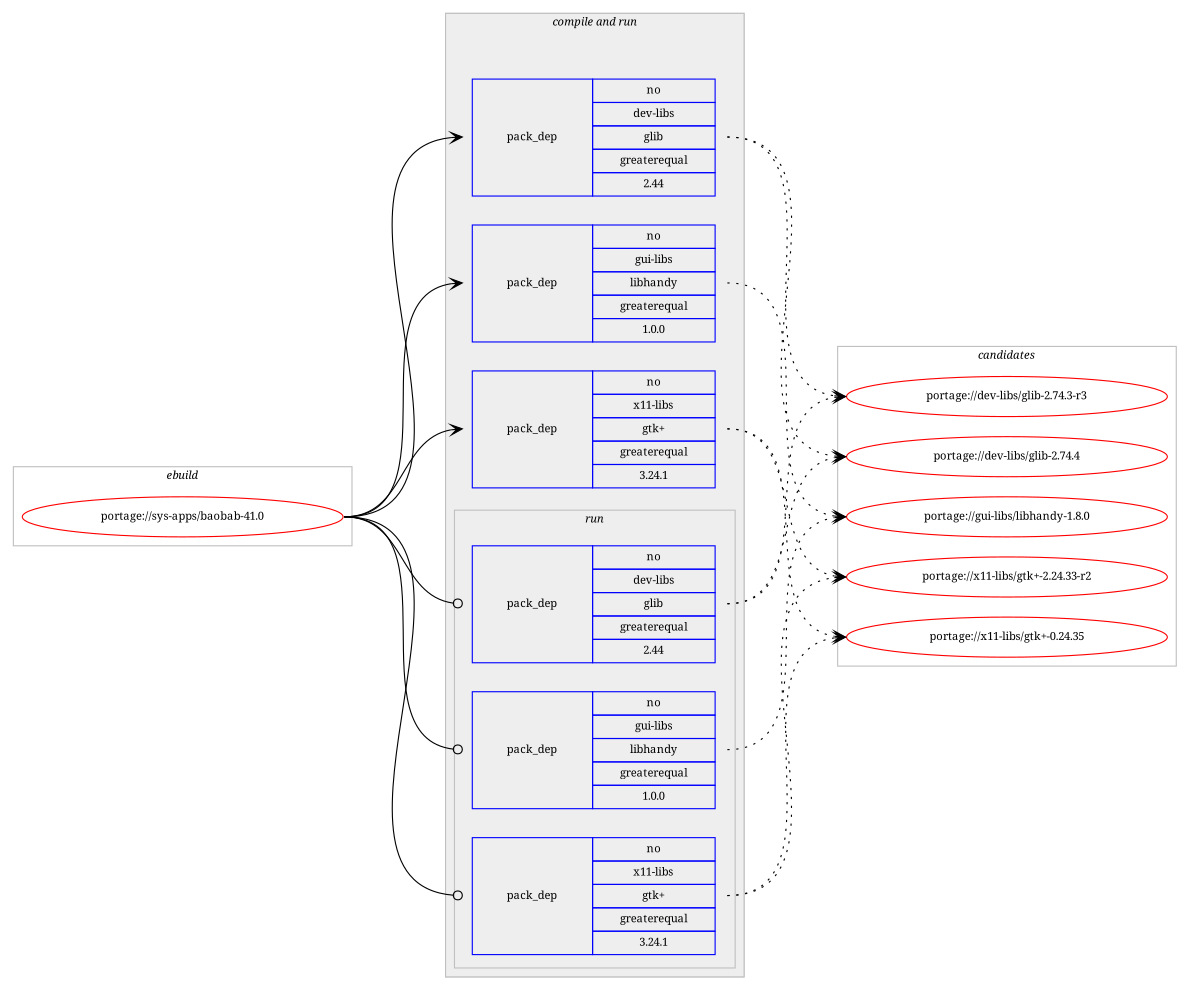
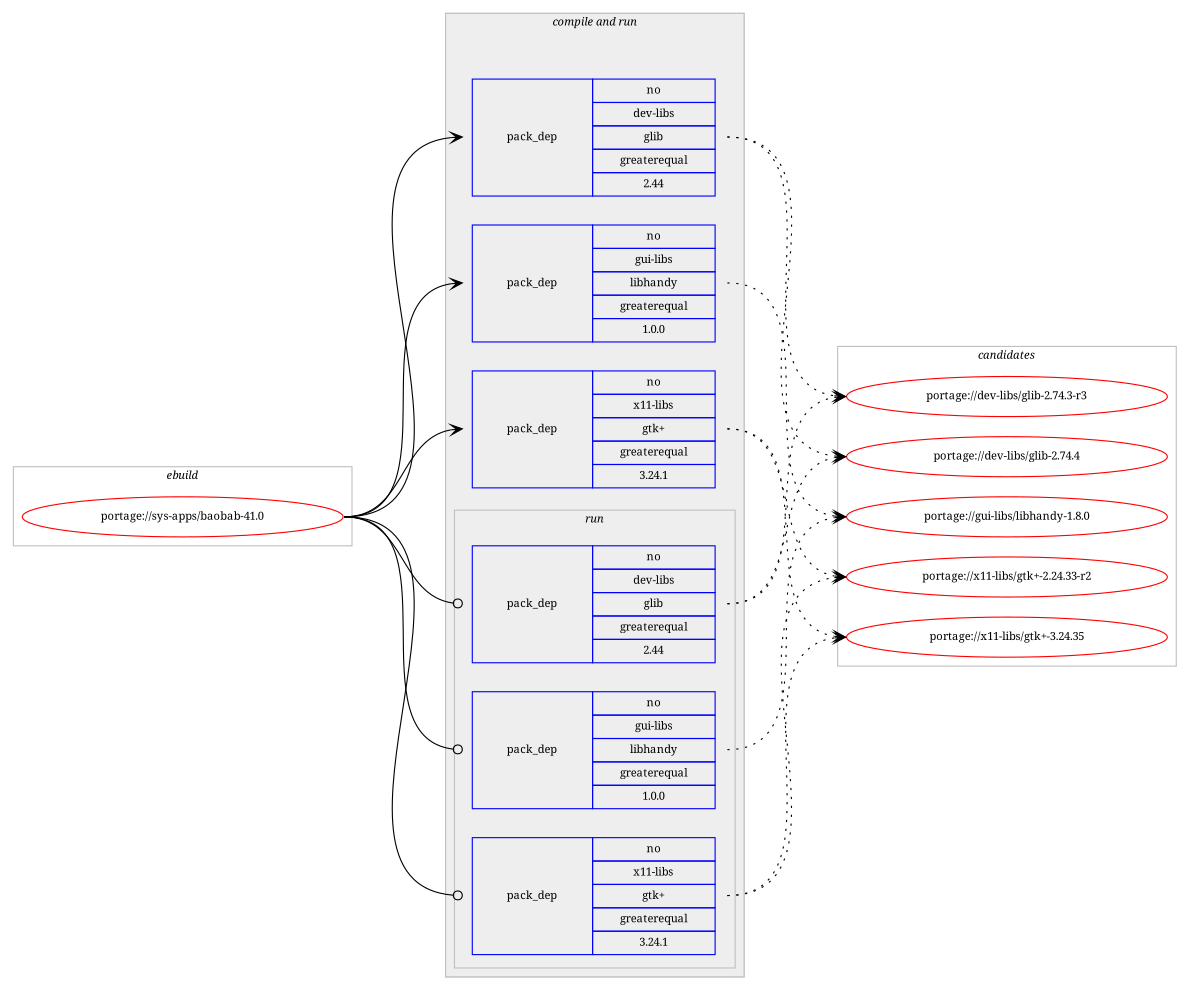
  digraph {
    compound=true
    concentrate=true
    fontname="Noto Serif"
    fontsize=10
    newrank=true
    rankdir=LR
    ranksep=1.5
    node [color=red fontname="Noto Serif" fontsize=10]
    edge [arrowhead=vee fontname="Noto Serif" headport=w style=dotted tailport=e weight=100]
    n1 [label="portage://sys-apps/baobab-41.0" width=4]
    n2 [color=blue label=<<TABLE BORDER="0" CELLBORDER="1" CELLSPACING="0" CELLPADDING="4" WIDTH="220"><TR><TD ROWSPAN="6" CELLPADDING="30">pack_dep</TD></TR><TR><TD WIDTH="110">no</TD></TR><TR><TD>dev-libs</TD></TR><TR><TD>glib</TD></TR><TR><TD>greaterequal</TD></TR><TR><TD>2.44</TD></TR></TABLE>> shape=none]
    n3 [color=blue label=<<TABLE BORDER="0" CELLBORDER="1" CELLSPACING="0" CELLPADDING="4" WIDTH="220"><TR><TD ROWSPAN="6" CELLPADDING="30">pack_dep</TD></TR><TR><TD WIDTH="110">no</TD></TR><TR><TD>gui-libs</TD></TR><TR><TD>libhandy</TD></TR><TR><TD>greaterequal</TD></TR><TR><TD>1.0.0</TD></TR></TABLE>> shape=none]
    n4 [color=blue label=<<TABLE BORDER="0" CELLBORDER="1" CELLSPACING="0" CELLPADDING="4" WIDTH="220"><TR><TD ROWSPAN="6" CELLPADDING="30">pack_dep</TD></TR><TR><TD WIDTH="110">no</TD></TR><TR><TD>x11-libs</TD></TR><TR><TD>gtk+</TD></TR><TR><TD>greaterequal</TD></TR><TR><TD>3.24.1</TD></TR></TABLE>> shape=none]
    n5 [color=blue label=<<TABLE BORDER="0" CELLBORDER="1" CELLSPACING="0" CELLPADDING="4" WIDTH="220"><TR><TD ROWSPAN="6" CELLPADDING="30">pack_dep</TD></TR><TR><TD WIDTH="110">no</TD></TR><TR><TD>dev-libs</TD></TR><TR><TD>glib</TD></TR><TR><TD>greaterequal</TD></TR><TR><TD>2.44</TD></TR></TABLE>> shape=none]
    n6 [color=blue label=<<TABLE BORDER="0" CELLBORDER="1" CELLSPACING="0" CELLPADDING="4" WIDTH="220"><TR><TD ROWSPAN="6" CELLPADDING="30">pack_dep</TD></TR><TR><TD WIDTH="110">no</TD></TR><TR><TD>gui-libs</TD></TR><TR><TD>libhandy</TD></TR><TR><TD>greaterequal</TD></TR><TR><TD>1.0.0</TD></TR></TABLE>> shape=none]
    n7 [color=blue label=<<TABLE BORDER="0" CELLBORDER="1" CELLSPACING="0" CELLPADDING="4" WIDTH="220"><TR><TD ROWSPAN="6" CELLPADDING="30">pack_dep</TD></TR><TR><TD WIDTH="110">no</TD></TR><TR><TD>x11-libs</TD></TR><TR><TD>gtk+</TD></TR><TR><TD>greaterequal</TD></TR><TR><TD>3.24.1</TD></TR></TABLE>> shape=none]
    n8 [label="portage://dev-libs/glib-2.74.3-r3" width=4]
    n9 [label="portage://dev-libs/glib-2.74.4" width=4]
    n10 [label="portage://gui-libs/libhandy-1.8.0" width=4]
    n11 [label="portage://x11-libs/gtk+-2.24.33-r2" width=4]
-   n12 [label="portage://x11-libs/gtk+-0.24.35" width=4]
+   n12 [label="portage://x11-libs/gtk+-3.24.35" width=4]
    subgraph cluster_1 {
      color=gray
      label=<<i>ebuild</i>>
      n1
    }
    subgraph cluster_2 {
      color=gray
      label=<<i>dependencies</i>>
      subgraph cluster_3 {
        color=gray
        fillcolor="#eeeeee"
        label=<<i>compile</i>>
        style=filled
        subgraph sub_4 {
          color=gray
          fillcolor="#eeeeee"
          label=<<i>compile</i>>
          style=filled
          n2
        }
        subgraph sub_5 {
          color=gray
          fillcolor="#eeeeee"
          label=<<i>compile</i>>
          style=filled
          n3
        }
        subgraph sub_6 {
          color=gray
          fillcolor="#eeeeee"
          label=<<i>compile</i>>
          style=filled
          n4
        }
      }
      subgraph cluster_7 {
        color=gray
        fillcolor="#eeeeee"
        label=<<i>compile and run</i>>
        style=filled
      }
      subgraph cluster_8 {
        color=gray
        fillcolor="#eeeeee"
        label=<<i>run</i>>
        style=filled
        subgraph sub_9 {
          color=gray
          fillcolor="#eeeeee"
          label=<<i>run</i>>
          style=filled
          n5
        }
        subgraph sub_10 {
          color=gray
          fillcolor="#eeeeee"
          label=<<i>run</i>>
          style=filled
          n6
        }
        subgraph sub_11 {
          color=gray
          fillcolor="#eeeeee"
          label=<<i>run</i>>
          style=filled
          n7
        }
      }
    }
    subgraph cluster_12 {
      color=gray
      label=<<i>candidates</i>>
      rank=same
      subgraph sub_13 {
        color=black
        label=<<i>candidates</i>>
        nodesep=1
        rank=same
        n8
        n9
      }
      subgraph sub_14 {
        color=black
        label=<<i>candidates</i>>
        nodesep=1
        rank=same
        n10
      }
      subgraph sub_15 {
        color=black
        label=<<i>candidates</i>>
        nodesep=1
        rank=same
        n11
        n12
      }
      subgraph sub_16 {
        color=black
        label=<<i>candidates</i>>
        nodesep=1
        rank=same
        n8
        n9
      }
      subgraph sub_17 {
        color=black
        label=<<i>candidates</i>>
        nodesep=1
        rank=same
        n10
      }
      subgraph sub_18 {
        color=black
        label=<<i>candidates</i>>
        nodesep=1
        rank=same
        n11
        n12
      }
    }
    n1 -> n2 [style=solid weight=20]
    n1 -> n3 [style=solid weight=20]
    n1 -> n4 [style=solid weight=20]
    n1 -> n5 [arrowhead=odot style=solid weight=20]
    n1 -> n6 [arrowhead=odot style=solid weight=20]
    n1 -> n7 [arrowhead=odot style=solid weight=20]
    n2 -> n8
    n2 -> n9
    n3 -> n10
    n4 -> n11
    n4 -> n12
    n5 -> n8
    n5 -> n9
    n6 -> n10
    n7 -> n11
    n7 -> n12
  }
